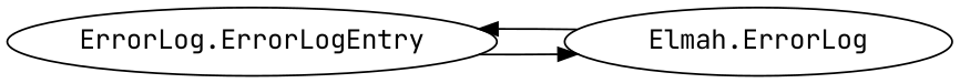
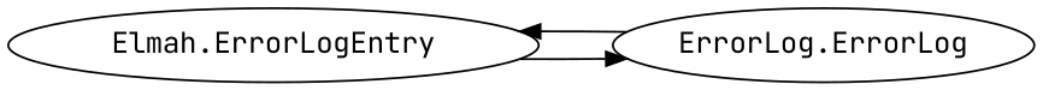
  digraph {
    fontsize=10
    rankdir=LR
    fontname="JetBrains Mono"
    node [fontname="JetBrains Mono"]
    edge [fontname="JetBrains Mono"]
-   "Elmah.ErrorLogEntry" [label="ErrorLog.ErrorLogEntry"]
-   "Elmah.ErrorLog"
+   "Elmah.ErrorLogEntry"
+   "Elmah.ErrorLog" [label="ErrorLog.ErrorLog"]
    subgraph sub_1 {
      rank=none
      "Elmah.ErrorLogEntry"
    }
    subgraph sub_2 {
      rank=none
      "Elmah.ErrorLog"
    }
    "Elmah.ErrorLogEntry" -> "Elmah.ErrorLog"
    "Elmah.ErrorLog" -> "Elmah.ErrorLogEntry"
  }
